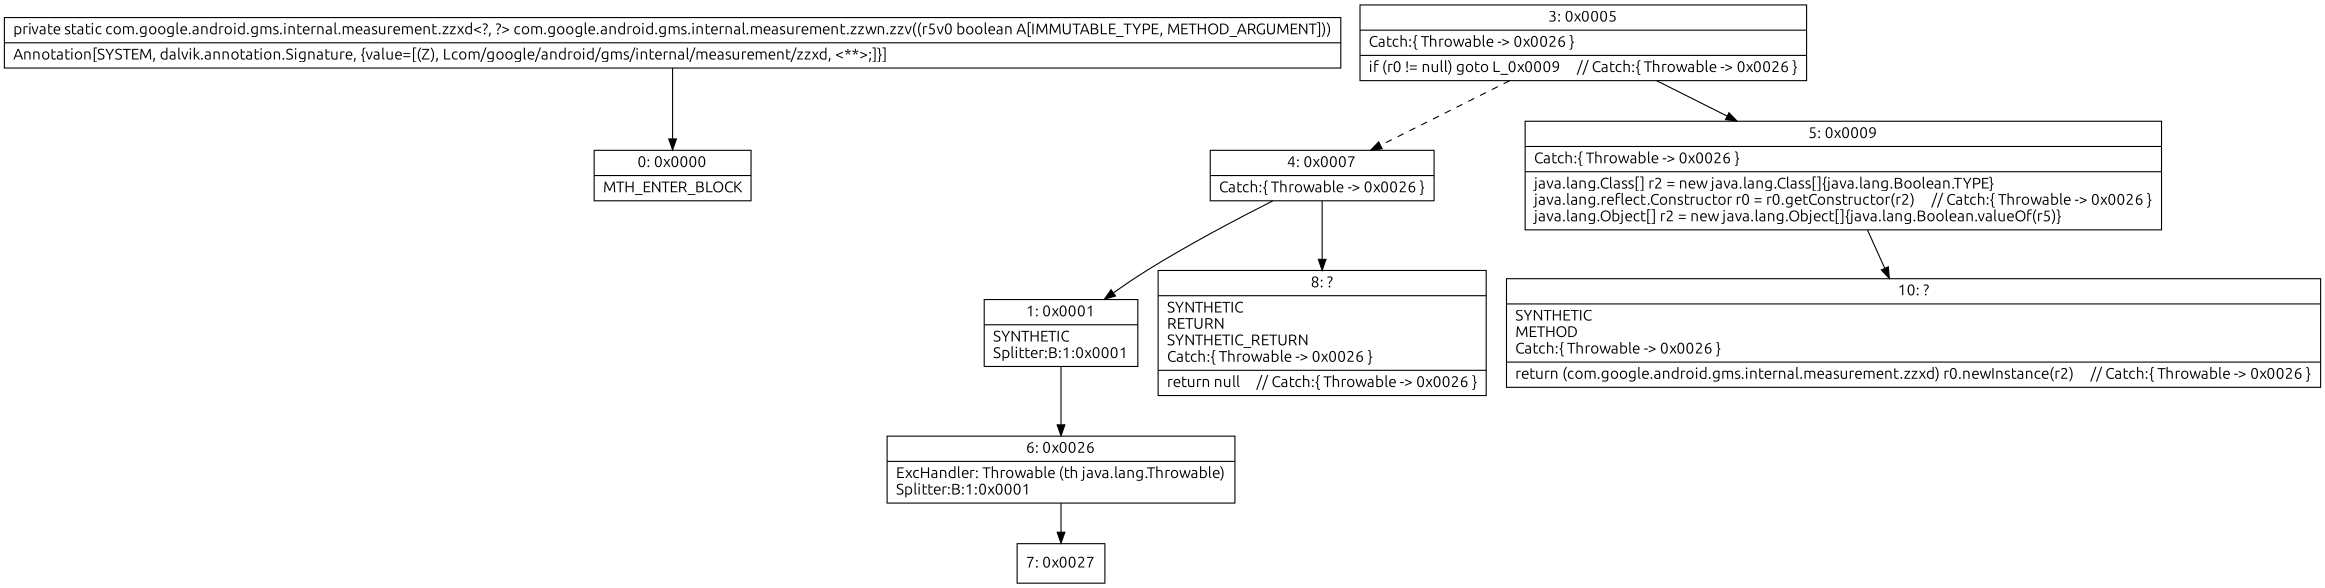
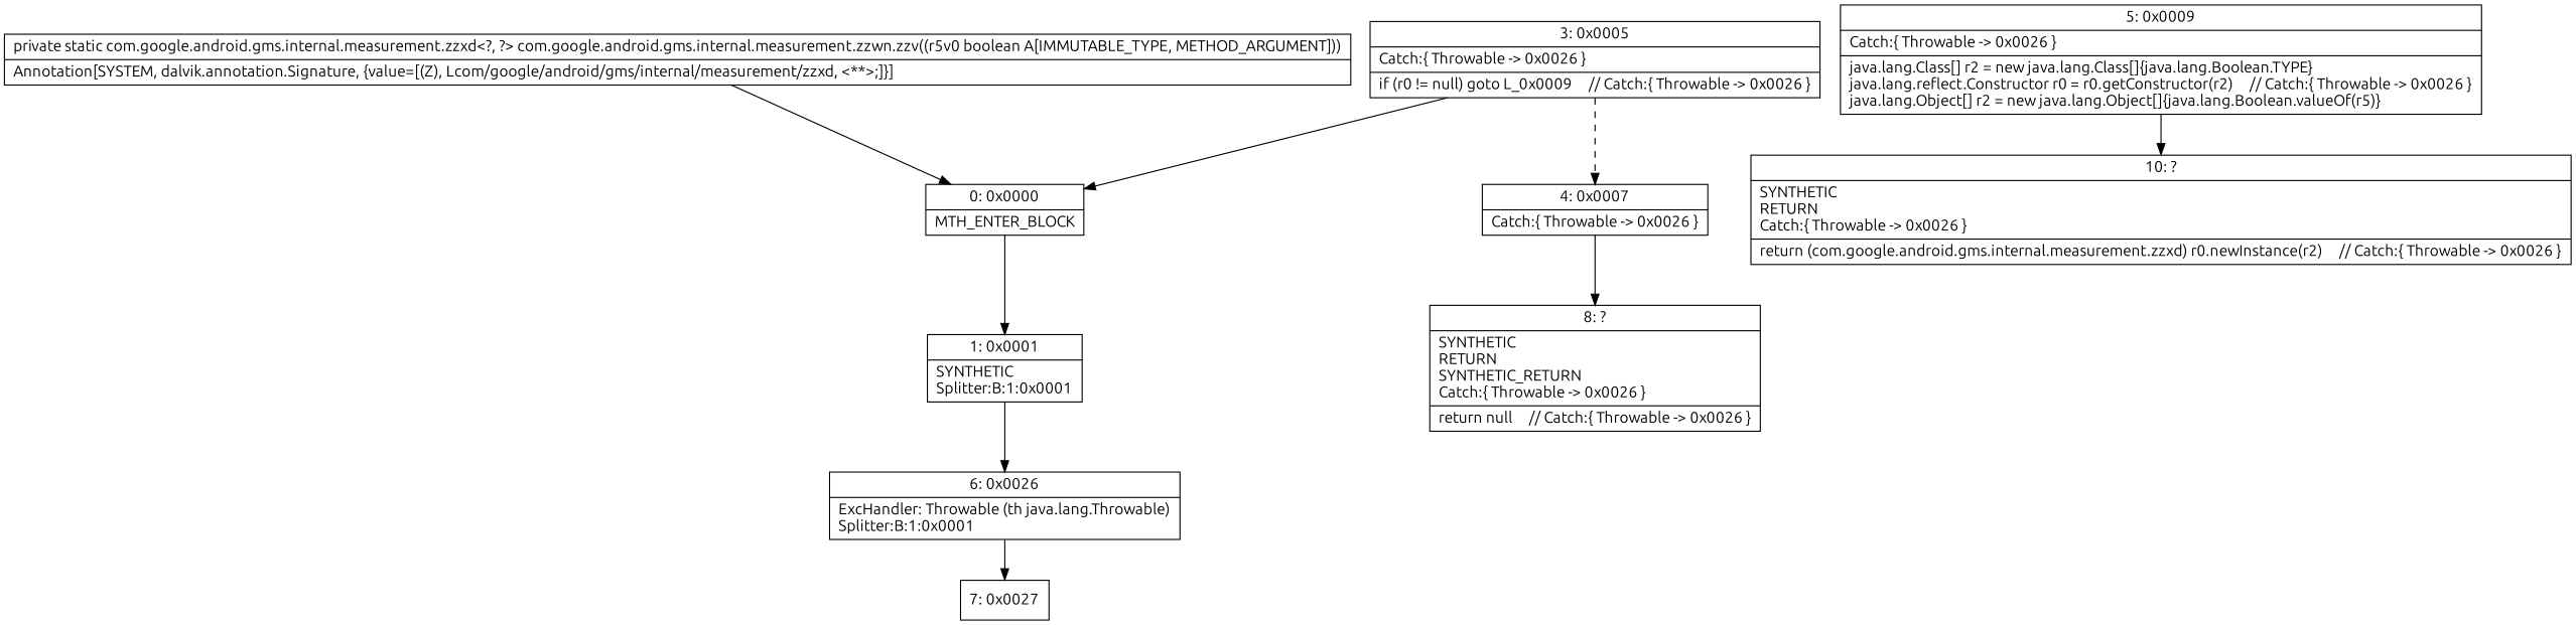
  digraph {
    fontname=Ubuntu
    node [fontname=Ubuntu shape=record]
    edge [fontname=Ubuntu]
    n1 [label="{0\:\ 0x0000|MTH_ENTER_BLOCK\l}"]
    n2 [label="{1\:\ 0x0001|SYNTHETIC\lSplitter:B:1:0x0001\l}"]
    n3 [label="{6\:\ 0x0026|ExcHandler: Throwable (th java.lang.Throwable)\lSplitter:B:1:0x0001\l}"]
    n4 [label="{7\:\ 0x0027}"]
    n5 [label="{3\:\ 0x0005|Catch:\{ Throwable \-\> 0x0026 \}\l|if (r0 != null) goto L_0x0009     \/\/ Catch:\{ Throwable \-\> 0x0026 \}\l}"]
    n6 [label="{4\:\ 0x0007|Catch:\{ Throwable \-\> 0x0026 \}\l}"]
    n7 [label="{5\:\ 0x0009|Catch:\{ Throwable \-\> 0x0026 \}\l|java.lang.Class[] r2 = new java.lang.Class[]\{java.lang.Boolean.TYPE\}\ljava.lang.reflect.Constructor r0 = r0.getConstructor(r2)     \/\/ Catch:\{ Throwable \-\> 0x0026 \}\ljava.lang.Object[] r2 = new java.lang.Object[]\{java.lang.Boolean.valueOf(r5)\}\l}"]
    n8 [label="{8\:\ ?|SYNTHETIC\lRETURN\lSYNTHETIC_RETURN\lCatch:\{ Throwable \-\> 0x0026 \}\l|return null     \/\/ Catch:\{ Throwable \-\> 0x0026 \}\l}"]
-   n9 [label="{10\:\ ?|SYNTHETIC\lMETHOD\lCatch:\{ Throwable \-\> 0x0026 \}\l|return (com.google.android.gms.internal.measurement.zzxd) r0.newInstance(r2)     \/\/ Catch:\{ Throwable \-\> 0x0026 \}\l}"]
+   n9 [label="{10\:\ ?|SYNTHETIC\lRETURN\lCatch:\{ Throwable \-\> 0x0026 \}\l|return (com.google.android.gms.internal.measurement.zzxd) r0.newInstance(r2)     \/\/ Catch:\{ Throwable \-\> 0x0026 \}\l}"]
    n10 [label="{private static com.google.android.gms.internal.measurement.zzxd\<?, ?\> com.google.android.gms.internal.measurement.zzwn.zzv((r5v0 boolean A[IMMUTABLE_TYPE, METHOD_ARGUMENT]))  | Annotation[SYSTEM, dalvik.annotation.Signature, \{value=[(Z), Lcom\/google\/android\/gms\/internal\/measurement\/zzxd, \<**\>;]\}]\l}"]
-   n6 -> n2
+   n1 -> n2
    n2 -> n3
    n3 -> n4
    n5 -> n6 [style=dashed]
-   n5 -> n7
+   n5 -> n1
    n6 -> n8
    n7 -> n9
    n10 -> n1
  }
